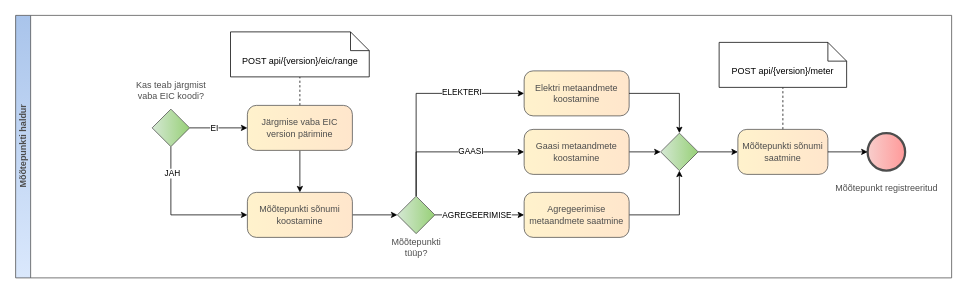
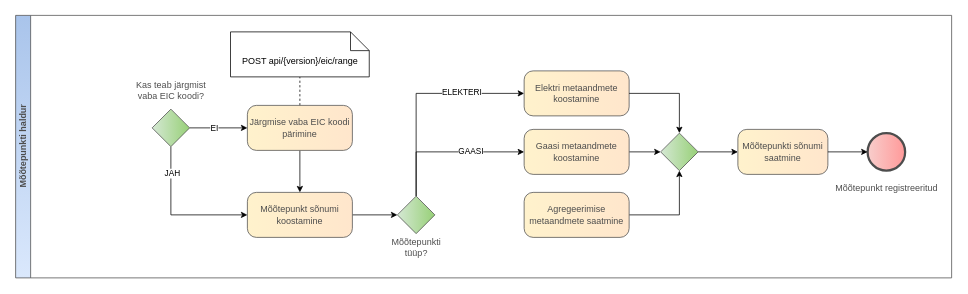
  <mxCell id="0" />
  <mxCell id="1" parent="0" />
  <mxCell id="2" style="edgeStyle=orthogonalEdgeStyle;rounded=0;orthogonalLoop=1;jettySize=auto;html=1;" parent="1" source="6" target="9" edge="1"><mxGeometry relative="1" as="geometry" /></mxCell>
  <mxCell id="3" value="EI" style="edgeLabel;html=1;align=center;verticalAlign=middle;resizable=0;points=[];" parent="2" vertex="1" connectable="0"><mxGeometry x="-0.179" relative="1" as="geometry"><mxPoint as="offset" /></mxGeometry></mxCell>
  <mxCell id="4" style="edgeStyle=orthogonalEdgeStyle;rounded=0;orthogonalLoop=1;jettySize=auto;html=1;entryX=0;entryY=0.5;entryDx=0;entryDy=0;" parent="1" source="6" target="12" edge="1"><mxGeometry relative="1" as="geometry"><Array as="points"><mxPoint x="227" y="286" /></Array></mxGeometry></mxCell>
  <mxCell id="5" value="JAH" style="edgeLabel;html=1;align=center;verticalAlign=middle;resizable=0;points=[];" parent="4" vertex="1" connectable="0"><mxGeometry x="-0.635" y="1" relative="1" as="geometry"><mxPoint as="offset" /></mxGeometry></mxCell>
  <mxCell id="6" value="Kas teab järgmist &lt;br&gt;vaba EIC koodi?" style="points=[[0.25,0.25,0],[0.5,0,0],[0.75,0.25,0],[1,0.5,0],[0.75,0.75,0],[0.5,1,0],[0.25,0.75,0],[0,0.5,0]];shape=mxgraph.bpmn.gateway2;html=1;verticalLabelPosition=top;labelBackgroundColor=#ffffff;verticalAlign=middle;align=center;perimeter=rhombusPerimeter;outlineConnect=0;outline=none;symbol=none;fontFamily=Helvetica;fontSize=12;fontColor=#4D4D4D;fillColor=#D5E8D4;strokeColor=#4D4D4D;rounded=0;shadow=0;gradientColor=#97D077;gradientDirection=east;spacing=0;labelPosition=center;" parent="1" vertex="1"><mxGeometry x="202" y="145" width="50" height="50" as="geometry" /></mxCell>
  <mxCell id="7" style="edgeStyle=orthogonalEdgeStyle;rounded=0;orthogonalLoop=1;jettySize=auto;html=1;entryX=0.5;entryY=0;entryDx=0;entryDy=0;" parent="1" source="9" target="12" edge="1"><mxGeometry relative="1" as="geometry" /></mxCell>
  <mxCell id="8" style="rounded=0;orthogonalLoop=1;jettySize=auto;html=1;dashed=1;endArrow=none;endFill=0;" parent="1" source="9" target="33" edge="1"><mxGeometry relative="1" as="geometry" /></mxCell>
- <mxCell id="9" value="Järgmise vaba EIC version pärimine" style="rounded=1;whiteSpace=wrap;html=1;arcSize=20;fillColor=#fff2cc;strokeColor=#4D4D4D;shadow=0;fontColor=#4D4D4D;gradientColor=#FFE6CC;gradientDirection=east;glass=0;collapsible=0;backgroundOutline=0;enumerate=0;labelBackgroundColor=none;labelBorderColor=none;strokeWidth=1;" parent="1" vertex="1"><mxGeometry x="329" y="140" width="140" height="60" as="geometry"><mxRectangle x="340" y="420" width="90" height="30" as="alternateBounds" /></mxGeometry></mxCell>
+ <mxCell id="9" value="Järgmise vaba EIC koodi pärimine" style="rounded=1;whiteSpace=wrap;html=1;arcSize=20;fillColor=#fff2cc;strokeColor=#4D4D4D;shadow=0;fontColor=#4D4D4D;gradientColor=#FFE6CC;gradientDirection=east;glass=0;collapsible=0;backgroundOutline=0;enumerate=0;labelBackgroundColor=none;labelBorderColor=none;strokeWidth=1;" parent="1" vertex="1"><mxGeometry x="329" y="140" width="140" height="60" as="geometry"><mxRectangle x="340" y="420" width="90" height="30" as="alternateBounds" /></mxGeometry></mxCell>
  <mxCell id="10" value="" style="edgeStyle=orthogonalEdgeStyle;rounded=0;orthogonalLoop=1;jettySize=auto;html=1;" parent="1" source="12" target="24" edge="1"><mxGeometry relative="1" as="geometry" /></mxCell>
  <mxCell id="11" value="Mõõtepunkti haldur" style="swimlane;html=1;horizontal=0;startSize=20;strokeColor=#4D4D4D;fillColor=#dae8fc;connectable=0;allowArrows=0;recursiveResize=0;fontColor=#4D4D4D;gradientColor=#A9C4EB;gradientDirection=north;rotation=0;container=0;" parent="1" vertex="1"><mxGeometry x="20" y="20" width="1248" height="350" as="geometry" /></mxCell>
- <mxCell id="12" value="Mõõtepunkti sõnumi koostamine" style="rounded=1;whiteSpace=wrap;html=1;arcSize=20;fillColor=#fff2cc;strokeColor=#4D4D4D;shadow=0;fontColor=#4D4D4D;gradientColor=#FFE6CC;gradientDirection=east;glass=0;collapsible=0;backgroundOutline=0;enumerate=0;labelBackgroundColor=none;labelBorderColor=none;strokeWidth=1;" parent="1" vertex="1"><mxGeometry x="329" y="256" width="140" height="60" as="geometry"><mxRectangle x="340" y="420" width="90" height="30" as="alternateBounds" /></mxGeometry></mxCell>
- <mxCell id="13" style="rounded=0;orthogonalLoop=1;jettySize=auto;html=1;dashed=1;endArrow=none;endFill=0;" parent="1" source="14" target="17" edge="1"><mxGeometry relative="1" as="geometry" /></mxCell>
+ <mxCell id="12" value="Mõõtepunkt sõnumi koostamine" style="rounded=1;whiteSpace=wrap;html=1;arcSize=20;fillColor=#fff2cc;strokeColor=#4D4D4D;shadow=0;fontColor=#4D4D4D;gradientColor=#FFE6CC;gradientDirection=east;glass=0;collapsible=0;backgroundOutline=0;enumerate=0;labelBackgroundColor=none;labelBorderColor=none;strokeWidth=1;" parent="1" vertex="1"><mxGeometry x="329" y="256" width="140" height="60" as="geometry"><mxRectangle x="340" y="420" width="90" height="30" as="alternateBounds" /></mxGeometry></mxCell>
  <mxCell id="14" value="Mõõtepunkti sõnumi saatmine" style="whiteSpace=wrap;html=1;fillColor=#fff2cc;strokeColor=#4D4D4D;fontColor=#4D4D4D;rounded=1;arcSize=20;shadow=0;gradientColor=#FFE6CC;gradientDirection=east;glass=0;labelBackgroundColor=none;labelBorderColor=none;strokeWidth=1;" parent="1" vertex="1"><mxGeometry x="983" y="172" width="120" height="60" as="geometry" /></mxCell>
  <mxCell id="15" value="Mõõtepunkt registreeritud" style="points=[[0.145,0.145,0],[0.5,0,0],[0.855,0.145,0],[1,0.5,0],[0.855,0.855,0],[0.5,1,0],[0.145,0.855,0],[0,0.5,0]];shape=mxgraph.bpmn.event;html=1;verticalLabelPosition=bottom;labelBackgroundColor=#ffffff;verticalAlign=bottom;align=center;perimeter=ellipsePerimeter;outlineConnect=0;aspect=fixed;outline=end;symbol=terminate2;fontFamily=Helvetica;fontSize=12;fontColor=#4D4D4D;fillColor=#f8cecc;strokeColor=#4D4D4D;rounded=1;shadow=0;strokeWidth=1;gradientColor=#FF9999;gradientDirection=east;spacing=0;spacingTop=0;spacingLeft=0;spacingBottom=20;" parent="1" vertex="1"><mxGeometry x="1156" y="177" width="50" height="50" as="geometry" /></mxCell>
  <mxCell id="16" style="edgeStyle=orthogonalEdgeStyle;rounded=0;orthogonalLoop=1;jettySize=auto;html=1;" parent="1" source="14" target="15" edge="1"><mxGeometry relative="1" as="geometry" /></mxCell>
- <mxCell id="17" value="POST api/{version}/meter" style="shape=note2;boundedLbl=1;whiteSpace=wrap;html=1;size=25;verticalAlign=top;align=center;" parent="1" vertex="1"><mxGeometry x="958" y="56" width="170" height="60" as="geometry" /></mxCell>
- <mxCell id="18" style="edgeStyle=orthogonalEdgeStyle;rounded=0;orthogonalLoop=1;jettySize=auto;html=1;" parent="1" source="24" target="29" edge="1"><mxGeometry relative="1" as="geometry" /></mxCell>
- <mxCell id="19" value="AGREGEERIMISE" style="edgeLabel;html=1;align=center;verticalAlign=middle;resizable=0;points=[];" parent="18" vertex="1" connectable="0"><mxGeometry x="-0.079" relative="1" as="geometry"><mxPoint as="offset" /></mxGeometry></mxCell>
  <mxCell id="20" style="edgeStyle=orthogonalEdgeStyle;rounded=0;orthogonalLoop=1;jettySize=auto;html=1;entryX=0;entryY=0.5;entryDx=0;entryDy=0;" parent="1" source="24" target="27" edge="1"><mxGeometry relative="1" as="geometry"><Array as="points"><mxPoint x="554" y="202" /></Array></mxGeometry></mxCell>
  <mxCell id="21" value="GAASI" style="edgeLabel;html=1;align=center;verticalAlign=middle;resizable=0;points=[];" parent="20" vertex="1" connectable="0"><mxGeometry x="0.038" y="3" relative="1" as="geometry"><mxPoint x="26" y="1" as="offset" /></mxGeometry></mxCell>
  <mxCell id="22" style="edgeStyle=orthogonalEdgeStyle;rounded=0;orthogonalLoop=1;jettySize=auto;html=1;entryX=0;entryY=0.5;entryDx=0;entryDy=0;" parent="1" source="24" target="25" edge="1"><mxGeometry relative="1" as="geometry"><Array as="points"><mxPoint x="554" y="124" /></Array></mxGeometry></mxCell>
  <mxCell id="23" value="ELEKTERI" style="edgeLabel;html=1;align=center;verticalAlign=middle;resizable=0;points=[];" parent="22" vertex="1" connectable="0"><mxGeometry x="0.4" y="2" relative="1" as="geometry"><mxPoint as="offset" /></mxGeometry></mxCell>
  <mxCell id="24" value="Mõõtepunkti&lt;br&gt;tüüp?" style="points=[[0.25,0.25,0],[0.5,0,0],[0.75,0.25,0],[1,0.5,0],[0.75,0.75,0],[0.5,1,0],[0.25,0.75,0],[0,0.5,0]];shape=mxgraph.bpmn.gateway2;html=1;verticalLabelPosition=bottom;labelBackgroundColor=#ffffff;verticalAlign=top;align=center;perimeter=rhombusPerimeter;outlineConnect=0;outline=none;symbol=none;fontFamily=Helvetica;fontSize=12;fontColor=#4D4D4D;fillColor=#D5E8D4;strokeColor=#4D4D4D;rounded=0;shadow=0;gradientColor=#97D077;gradientDirection=east;spacing=0;labelPosition=center;" parent="1" vertex="1"><mxGeometry x="529" y="261" width="50" height="50" as="geometry" /></mxCell>
  <mxCell id="25" value="Elektri metaandmete koostamine" style="rounded=1;whiteSpace=wrap;html=1;arcSize=20;fillColor=#fff2cc;strokeColor=#4D4D4D;shadow=0;fontColor=#4D4D4D;gradientColor=#FFE6CC;gradientDirection=east;glass=0;collapsible=0;backgroundOutline=0;enumerate=0;labelBackgroundColor=none;labelBorderColor=none;strokeWidth=1;" parent="1" vertex="1"><mxGeometry x="698" y="94" width="140" height="60" as="geometry"><mxRectangle x="340" y="420" width="90" height="30" as="alternateBounds" /></mxGeometry></mxCell>
  <mxCell id="26" style="edgeStyle=orthogonalEdgeStyle;rounded=0;orthogonalLoop=1;jettySize=auto;html=1;" parent="1" source="27" target="31" edge="1"><mxGeometry relative="1" as="geometry" /></mxCell>
  <mxCell id="27" value="Gaasi metaandmete koostamine" style="rounded=1;whiteSpace=wrap;html=1;arcSize=20;fillColor=#fff2cc;strokeColor=#4D4D4D;shadow=0;fontColor=#4D4D4D;gradientColor=#FFE6CC;gradientDirection=east;glass=0;collapsible=0;backgroundOutline=0;enumerate=0;labelBackgroundColor=none;labelBorderColor=none;strokeWidth=1;" parent="1" vertex="1"><mxGeometry x="698" y="172" width="140" height="60" as="geometry"><mxRectangle x="340" y="420" width="90" height="30" as="alternateBounds" /></mxGeometry></mxCell>
  <mxCell id="28" style="edgeStyle=orthogonalEdgeStyle;rounded=0;orthogonalLoop=1;jettySize=auto;html=1;" parent="1" source="29" target="31" edge="1"><mxGeometry relative="1" as="geometry" /></mxCell>
  <mxCell id="29" value="Agregeerimise metaandmete saatmine" style="rounded=1;whiteSpace=wrap;html=1;arcSize=20;fillColor=#fff2cc;strokeColor=#4D4D4D;shadow=0;fontColor=#4D4D4D;gradientColor=#FFE6CC;gradientDirection=east;glass=0;collapsible=0;backgroundOutline=0;enumerate=0;labelBackgroundColor=none;labelBorderColor=none;strokeWidth=1;" parent="1" vertex="1"><mxGeometry x="698" y="256" width="140" height="60" as="geometry"><mxRectangle x="340" y="420" width="90" height="30" as="alternateBounds" /></mxGeometry></mxCell>
  <mxCell id="30" style="edgeStyle=orthogonalEdgeStyle;rounded=0;orthogonalLoop=1;jettySize=auto;html=1;entryX=0;entryY=0.5;entryDx=0;entryDy=0;" parent="1" source="31" target="14" edge="1"><mxGeometry relative="1" as="geometry" /></mxCell>
  <mxCell id="31" value="" style="points=[[0.25,0.25,0],[0.5,0,0],[0.75,0.25,0],[1,0.5,0],[0.75,0.75,0],[0.5,1,0],[0.25,0.75,0],[0,0.5,0]];shape=mxgraph.bpmn.gateway2;html=1;verticalLabelPosition=bottom;labelBackgroundColor=#ffffff;verticalAlign=top;align=center;perimeter=rhombusPerimeter;outlineConnect=0;outline=none;symbol=none;fontFamily=Helvetica;fontSize=12;fontColor=#4D4D4D;fillColor=#D5E8D4;strokeColor=#4D4D4D;rounded=0;shadow=0;gradientColor=#97D077;gradientDirection=east;spacing=0;labelPosition=center;" parent="1" vertex="1"><mxGeometry x="880" y="177" width="50" height="50" as="geometry" /></mxCell>
  <mxCell id="32" style="edgeStyle=orthogonalEdgeStyle;rounded=0;orthogonalLoop=1;jettySize=auto;html=1;entryX=0.5;entryY=0;entryDx=0;entryDy=0;entryPerimeter=0;" parent="1" source="25" target="31" edge="1"><mxGeometry relative="1" as="geometry" /></mxCell>
  <mxCell id="33" value="POST api/{version}/eic/range" style="shape=note2;boundedLbl=1;whiteSpace=wrap;html=1;size=25;verticalAlign=top;align=center;" parent="1" vertex="1"><mxGeometry x="306.5" y="42" width="185" height="60" as="geometry" /></mxCell>
